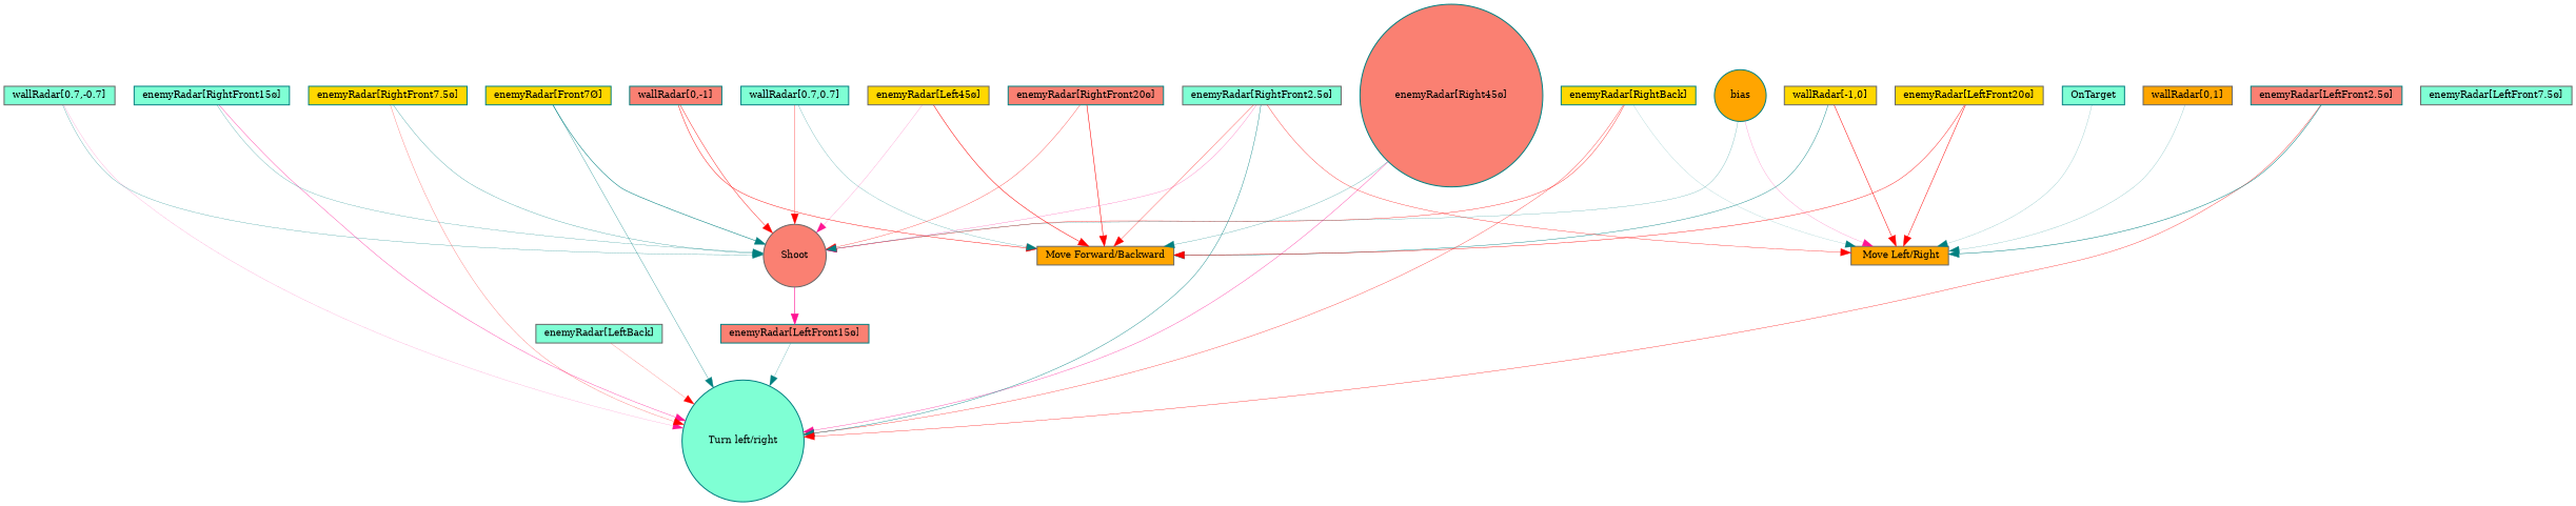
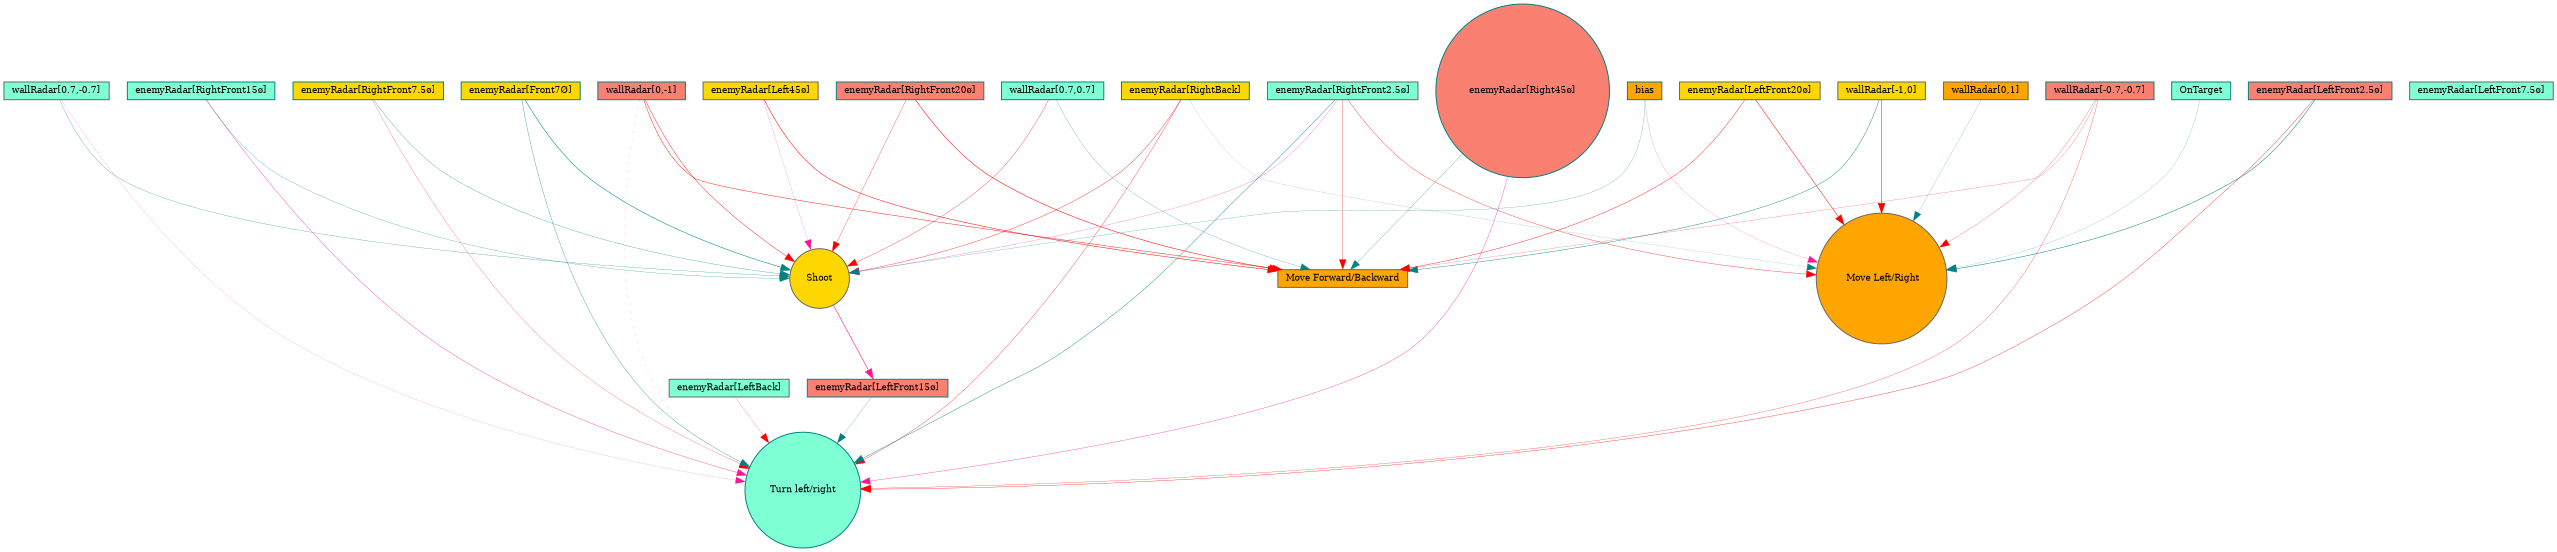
  digraph {
    node [color=teal fillcolor=aquamarine fontsize=9 shape=box style=filled]
    edge [color=red style=solid]
    "Turn left/right" [height=0.2 shape=circle width=0.2]
    "wallRadar[0,1]" [color=gray40 fillcolor=orange height=0.2 width=0.2]
-   " Move Left/Right" [color=gray40 fillcolor=orange height=0.2 width=0.2]
+   " Move Left/Right" [color=gray40 fillcolor=orange height=0.2 shape=circle width=0.2]
    "wallRadar[-1,0]" [color=gray40 fillcolor=gold height=0.2 width=0.2]
    "Move Forward/Backward" [color=gray40 fillcolor=orange height=0.2 width=0.2]
    "wallRadar[0,-1]" [fillcolor=salmon height=0.2 width=0.2]
-   Shoot [color=gray40 fillcolor=salmon height=0.2 shape=circle width=0.2]
+   Shoot [color=gray40 fillcolor=gold height=0.2 shape=circle width=0.2]
    "enemyRadar[LeftFront15ø]" [fillcolor=salmon height=0.2 width=0.2]
    "wallRadar[0.7,0.7]" [height=0.2 width=0.2]
+   "wallRadar[-0.7,-0.7]" [fillcolor=salmon height=0.2 width=0.2]
    "wallRadar[0.7,-0.7]" [color=gray40 height=0.2 width=0.2]
    "enemyRadar[RightBack]" [fillcolor=gold height=0.2 width=0.2]
    "enemyRadar[LeftBack]" [color=gray40 height=0.2 width=0.2]
    "enemyRadar[Right45ø]" [fillcolor=salmon height=0.2 shape=circle width=0.2]
    "enemyRadar[Left45ø]" [color=gray40 fillcolor=gold height=0.2 width=0.2]
    "enemyRadar[RightFront20ø]" [fillcolor=salmon height=0.2 width=0.2]
    "enemyRadar[LeftFront20ø]" [color=gray40 fillcolor=gold height=0.2 width=0.2]
    "enemyRadar[RightFront15ø]" [height=0.2 width=0.2]
    "enemyRadar[RightFront7.5ø]" [fillcolor=gold height=0.2 width=0.2]
    "enemyRadar[LeftFront7.5ø]" [color=gray40 height=0.2 width=0.2]
    "enemyRadar[RightFront2.5ø]" [color=gray40 height=0.2 width=0.2]
    "enemyRadar[LeftFront2.5ø]" [fillcolor=salmon height=0.2 width=0.2]
    "enemyRadar[Front7Ø]" [fillcolor=gold height=0.2 width=0.2]
    OnTarget [height=0.2 width=0.2]
-   bias [fillcolor=orange height=0.2 shape=circle width=0.2]
+   bias [fillcolor=orange height=0.2 width=0.2]
    "wallRadar[0,1]" -> " Move Left/Right" [color=teal penwidth=0.17292928486081263]
    "wallRadar[-1,0]" -> " Move Left/Right" [penwidth=0.49577531932496444]
    "wallRadar[-1,0]" -> "Move Forward/Backward" [color=teal penwidth=0.407496501906105]
+   "wallRadar[0,-1]" -> "Turn left/right" [penwidth=0.1108363882141917 style=dotted]
    "wallRadar[0,-1]" -> "Move Forward/Backward" [penwidth=0.43291334976329376]
    "wallRadar[0,-1]" -> Shoot [penwidth=0.4084938198276693]
    Shoot -> "enemyRadar[LeftFront15ø]" [color=deeppink penwidth=0.5938610294833175]
    "enemyRadar[LeftFront15ø]" -> "Turn left/right" [color=teal penwidth=0.20949244441548856]
    "wallRadar[0.7,0.7]" -> "Move Forward/Backward" [color=teal penwidth=0.2178740142584148]
    "wallRadar[0.7,0.7]" -> Shoot [penwidth=0.31101320446905106]
+   "wallRadar[-0.7,-0.7]" -> "Turn left/right" [penwidth=0.2578391727311918]
+   "wallRadar[-0.7,-0.7]" -> " Move Left/Right" [penwidth=0.21682629025836764]
+   "wallRadar[-0.7,-0.7]" -> "Move Forward/Backward" [penwidth=0.1882768433531487]
    "wallRadar[0.7,-0.7]" -> "Turn left/right" [color=deeppink penwidth=0.13312082538436415]
    "wallRadar[0.7,-0.7]" -> Shoot [color=teal penwidth=0.252965322610447]
    "enemyRadar[RightBack]" -> "Turn left/right" [penwidth=0.30934976177477513]
    "enemyRadar[RightBack]" -> " Move Left/Right" [color=teal penwidth=0.12061088786448905]
    "enemyRadar[RightBack]" -> Shoot [penwidth=0.3515461760218469]
    "enemyRadar[LeftBack]" -> "Turn left/right" [penwidth=0.17331264887411874]
    "enemyRadar[Right45ø]" -> "Turn left/right" [color=deeppink penwidth=0.3347178173462956]
    "enemyRadar[Right45ø]" -> "Move Forward/Backward" [color=teal penwidth=0.24241810422079466]
    "enemyRadar[Left45ø]" -> "Move Forward/Backward" [penwidth=0.5111202113100589]
    "enemyRadar[Left45ø]" -> Shoot [color=deeppink penwidth=0.15663509794895533]
    "enemyRadar[RightFront20ø]" -> "Move Forward/Backward" [penwidth=0.5371419980338454]
    "enemyRadar[RightFront20ø]" -> Shoot [penwidth=0.2862214765505593]
    "enemyRadar[LeftFront20ø]" -> " Move Left/Right" [penwidth=0.47834442506507857]
    "enemyRadar[LeftFront20ø]" -> "Move Forward/Backward" [penwidth=0.3987959571141222]
    "enemyRadar[RightFront15ø]" -> "Turn left/right" [color=deeppink penwidth=0.34147012425709233]
    "enemyRadar[RightFront15ø]" -> Shoot [color=teal penwidth=0.2411707253710807]
    "enemyRadar[RightFront7.5ø]" -> "Turn left/right" [penwidth=0.2125852882476552]
    "enemyRadar[RightFront7.5ø]" -> Shoot [color=teal penwidth=0.2802837127249457]
    "enemyRadar[RightFront2.5ø]" -> "Turn left/right" [color=teal penwidth=0.40139428875334004]
    "enemyRadar[RightFront2.5ø]" -> " Move Left/Right" [penwidth=0.32866832230005705]
    "enemyRadar[RightFront2.5ø]" -> "Move Forward/Backward" [penwidth=0.29490028230290755]
    "enemyRadar[RightFront2.5ø]" -> Shoot [color=deeppink penwidth=0.21503022331943056]
    "enemyRadar[LeftFront2.5ø]" -> "Turn left/right" [penwidth=0.33571867362620017]
    "enemyRadar[LeftFront2.5ø]" -> " Move Left/Right" [color=teal penwidth=0.49030578319039986]
    "enemyRadar[Front7Ø]" -> "Turn left/right" [color=teal penwidth=0.32063161857091316]
    "enemyRadar[Front7Ø]" -> Shoot [color=teal penwidth=0.5323374061919278]
    OnTarget -> " Move Left/Right" [color=teal penwidth=0.15926328216629215]
    bias -> " Move Left/Right" [color=deeppink penwidth=0.17274383113523745]
    bias -> Shoot [color=teal penwidth=0.21423897426709484]
  }
